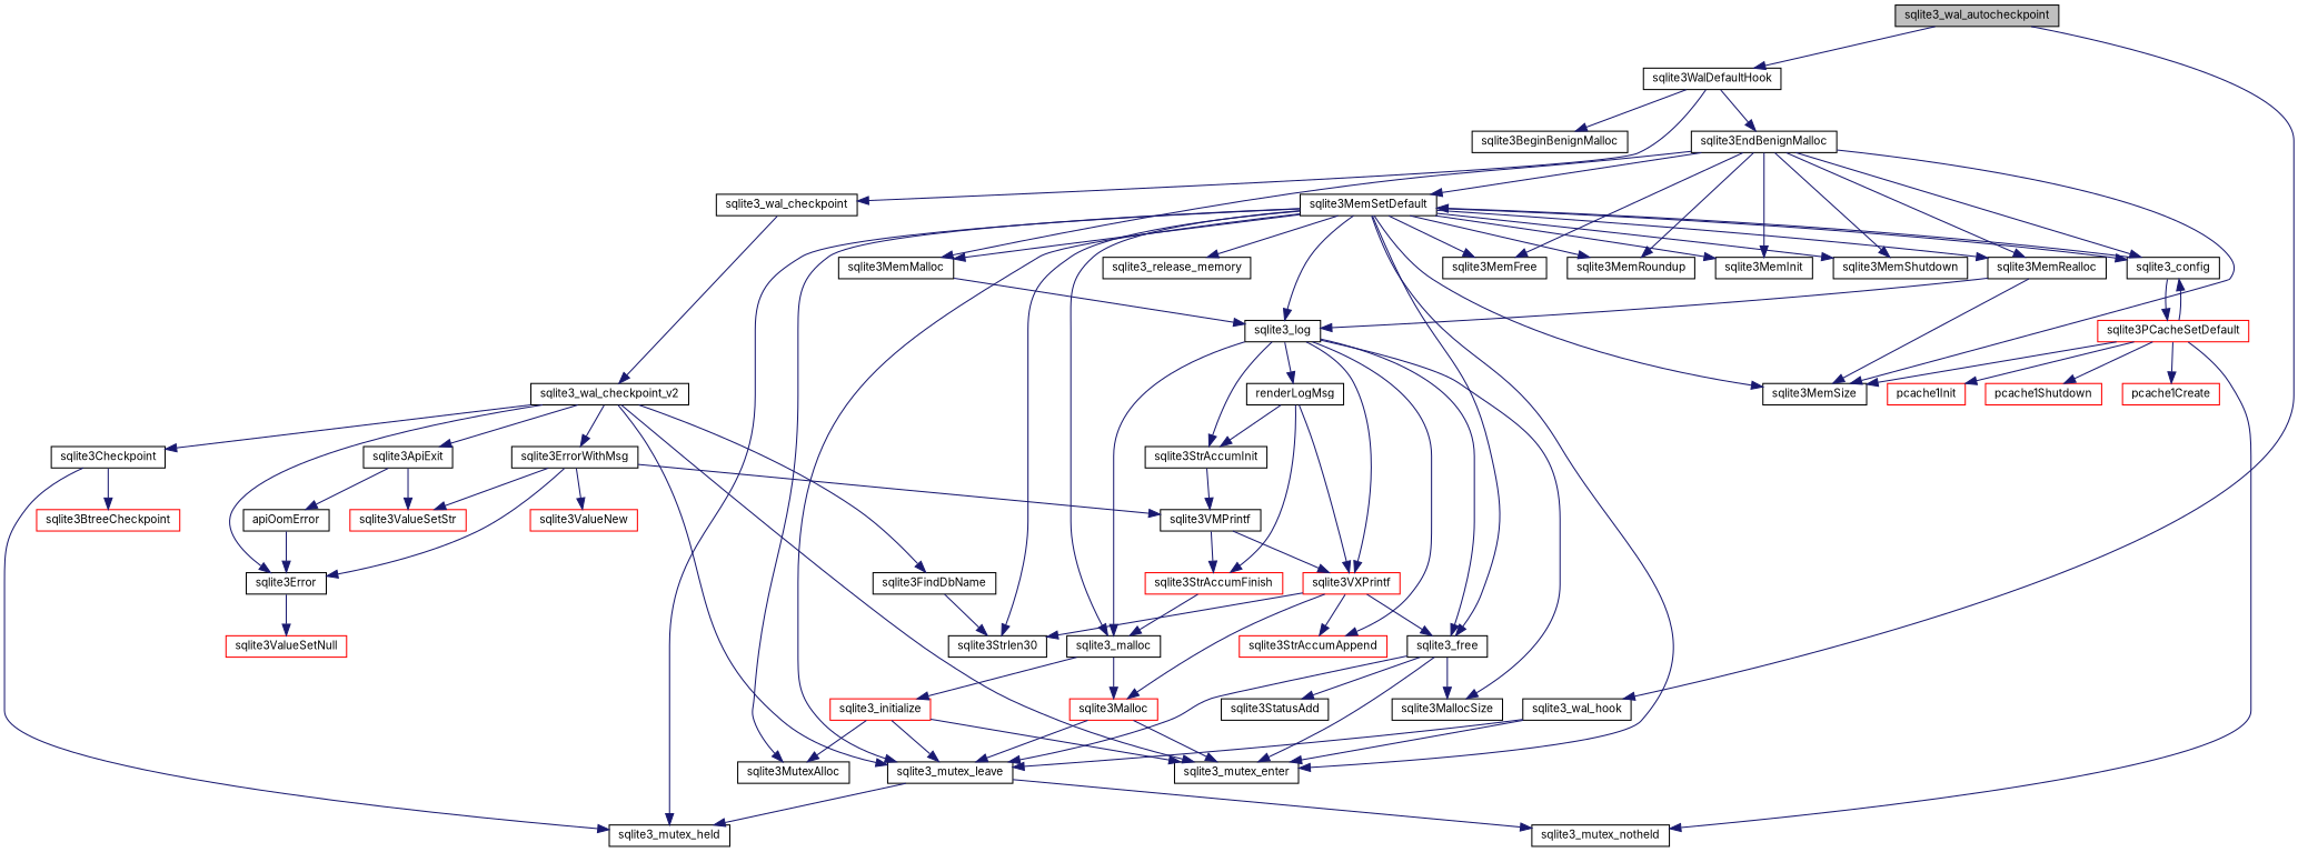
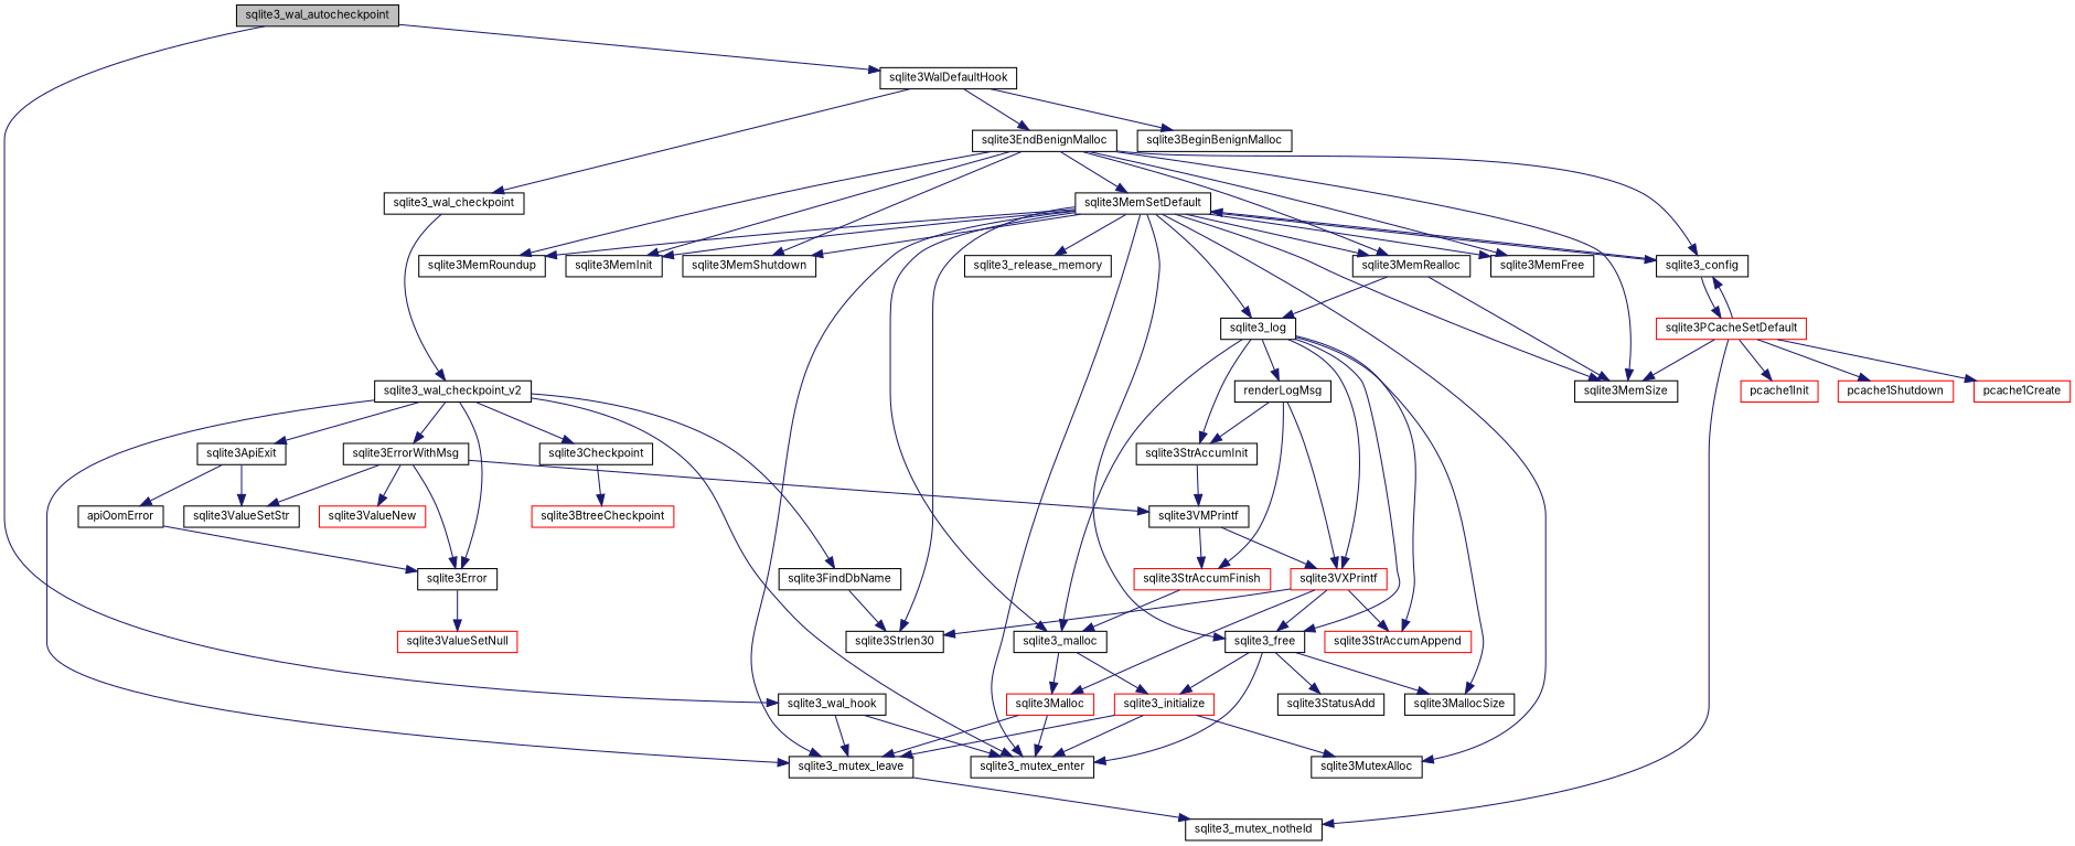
  digraph {
    fontname=Inter
    rankdir=TB
    node [color=black fillcolor=white fontname=Inter fontsize=10 shape=record style=filled]
    edge [color=midnightblue fontname=Inter fontsize=10 labelfontname=FreeSans labelfontsize=10 style=solid]
    n1 [fillcolor=grey75 fontcolor=black height=0.2 label=sqlite3_wal_autocheckpoint width=0.4]
    n2 [height=0.2 label=sqlite3_wal_hook width=0.4]
    n3 [height=0.2 label=sqlite3WalDefaultHook width=0.4]
    n4 [height=0.2 label=sqlite3_mutex_enter width=0.4]
    n5 [height=0.2 label=sqlite3_mutex_leave width=0.4]
    n6 [height=0.2 label=sqlite3BeginBenignMalloc width=0.4]
    n7 [height=0.2 label=sqlite3_wal_checkpoint width=0.4]
    n8 [height=0.2 label=sqlite3EndBenignMalloc width=0.4]
-   n9 [height=0.2 label=sqlite3_mutex_held width=0.4]
    n10 [height=0.2 label=sqlite3_mutex_notheld width=0.4]
    n11 [height=0.2 label=sqlite3_wal_checkpoint_v2 width=0.4]
-   n12 [height=0.2 label=sqlite3MemMalloc width=0.4]
    n13 [height=0.2 label=sqlite3MemFree width=0.4]
    n14 [height=0.2 label=sqlite3MemRealloc width=0.4]
    n15 [height=0.2 label=sqlite3MemSize width=0.4]
    n16 [height=0.2 label=sqlite3MemRoundup width=0.4]
    n17 [height=0.2 label=sqlite3MemInit width=0.4]
    n18 [height=0.2 label=sqlite3MemShutdown width=0.4]
    n19 [height=0.2 label=sqlite3MemSetDefault width=0.4]
    n20 [height=0.2 label=sqlite3_config width=0.4]
    n21 [height=0.2 label=sqlite3FindDbName width=0.4]
    n22 [height=0.2 label=sqlite3ErrorWithMsg width=0.4]
    n23 [height=0.2 label=sqlite3Error width=0.4]
    n24 [height=0.2 label=sqlite3Checkpoint width=0.4]
    n25 [height=0.2 label=sqlite3ApiExit width=0.4]
    n26 [height=0.2 label=sqlite3Strlen30 width=0.4]
    n27 [color=red height=0.2 label=sqlite3ValueNew width=0.4]
    n28 [height=0.2 label=sqlite3VMPrintf width=0.4]
-   n29 [color=red height=0.2 label=sqlite3ValueSetStr width=0.4]
+   n29 [height=0.2 label=sqlite3ValueSetStr width=0.4]
    n30 [color=red height=0.2 label=sqlite3ValueSetNull width=0.4]
    n31 [color=red height=0.2 label=sqlite3BtreeCheckpoint width=0.4]
    n32 [height=0.2 label=apiOomError width=0.4]
    n33 [color=red height=0.2 label=sqlite3VXPrintf width=0.4]
    n34 [color=red height=0.2 label=sqlite3StrAccumFinish width=0.4]
    n35 [height=0.2 label=sqlite3StrAccumInit width=0.4]
    n36 [color=red height=0.2 label=sqlite3StrAccumAppend width=0.4]
    n37 [color=red height=0.2 label=sqlite3Malloc width=0.4]
    n38 [height=0.2 label=sqlite3_free width=0.4]
    n39 [height=0.2 label=sqlite3_malloc width=0.4]
    n40 [height=0.2 label=sqlite3StatusAdd width=0.4]
    n41 [height=0.2 label=sqlite3MallocSize width=0.4]
    n42 [color=red height=0.2 label=sqlite3_initialize width=0.4]
    n43 [height=0.2 label=sqlite3MutexAlloc width=0.4]
    n44 [height=0.2 label=sqlite3_log width=0.4]
    n45 [height=0.2 label=sqlite3_release_memory width=0.4]
    n46 [color=red height=0.2 label=sqlite3PCacheSetDefault width=0.4]
    n47 [height=0.2 label=renderLogMsg width=0.4]
    n48 [color=red height=0.2 label=pcache1Init width=0.4]
    n49 [color=red height=0.2 label=pcache1Shutdown width=0.4]
    n50 [color=red height=0.2 label=pcache1Create width=0.4]
    n1 -> n2
    n1 -> n3
    n2 -> n4
    n2 -> n5
    n3 -> n6
    n3 -> n7
    n3 -> n8
-   n5 -> n9
    n5 -> n10
    n7 -> n11
-   n8 -> n12
    n8 -> n13
    n8 -> n14
    n8 -> n15
    n8 -> n16
    n8 -> n17
    n8 -> n18
    n8 -> n19
    n8 -> n20
    n11 -> n4
    n11 -> n5
    n11 -> n21
    n11 -> n22
    n11 -> n23
    n11 -> n24
    n11 -> n25
-   n12 -> n44
    n14 -> n15
    n14 -> n44
    n19 -> n4
    n19 -> n5
-   n19 -> n9
-   n19 -> n12
    n19 -> n13
    n19 -> n14
    n19 -> n15
    n19 -> n16
    n19 -> n17
    n19 -> n18
    n19 -> n20
    n19 -> n26
    n19 -> n38
    n19 -> n39
    n19 -> n43
    n19 -> n44
    n19 -> n45
    n20 -> n19
    n20 -> n46
    n21 -> n26
    n22 -> n23
    n22 -> n27
    n22 -> n28
    n22 -> n29
    n23 -> n30
-   n24 -> n9
    n24 -> n31
    n25 -> n29
    n25 -> n32
    n28 -> n33
    n28 -> n34
    n32 -> n23
    n33 -> n26
    n33 -> n36
    n33 -> n37
    n33 -> n38
    n34 -> n39
    n35 -> n28
    n37 -> n4
    n37 -> n5
    n38 -> n4
-   n38 -> n5
+   n38 -> n42
    n38 -> n40
    n38 -> n41
    n39 -> n37
    n39 -> n42
    n42 -> n4
    n42 -> n5
    n42 -> n43
    n44 -> n33
    n44 -> n35
    n44 -> n36
    n44 -> n38
    n44 -> n39
    n44 -> n41
    n44 -> n47
    n46 -> n10
    n46 -> n15
    n46 -> n20
    n46 -> n48
    n46 -> n49
    n46 -> n50
    n47 -> n33
    n47 -> n34
    n47 -> n35
  }
